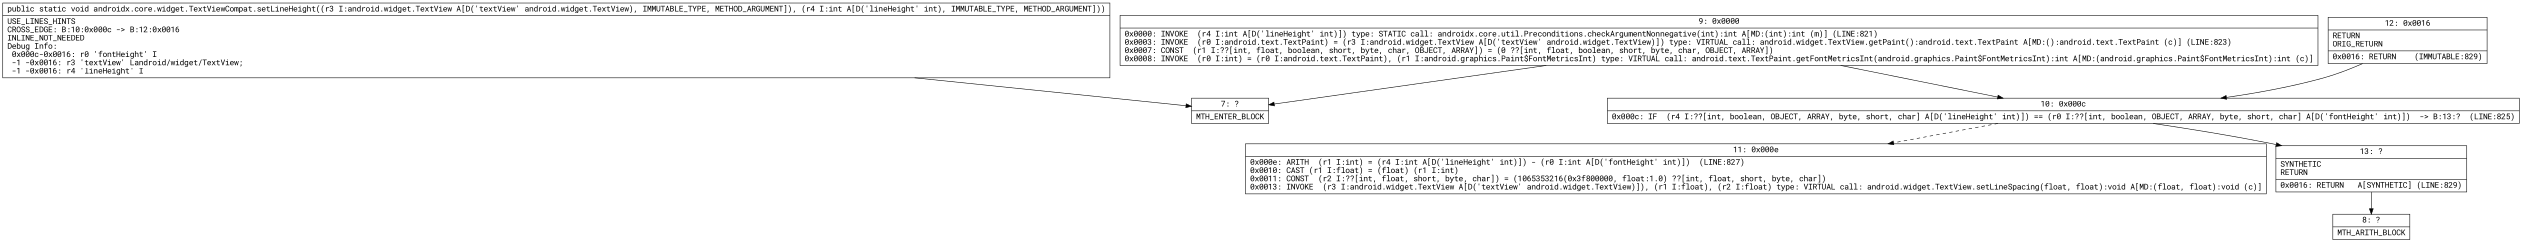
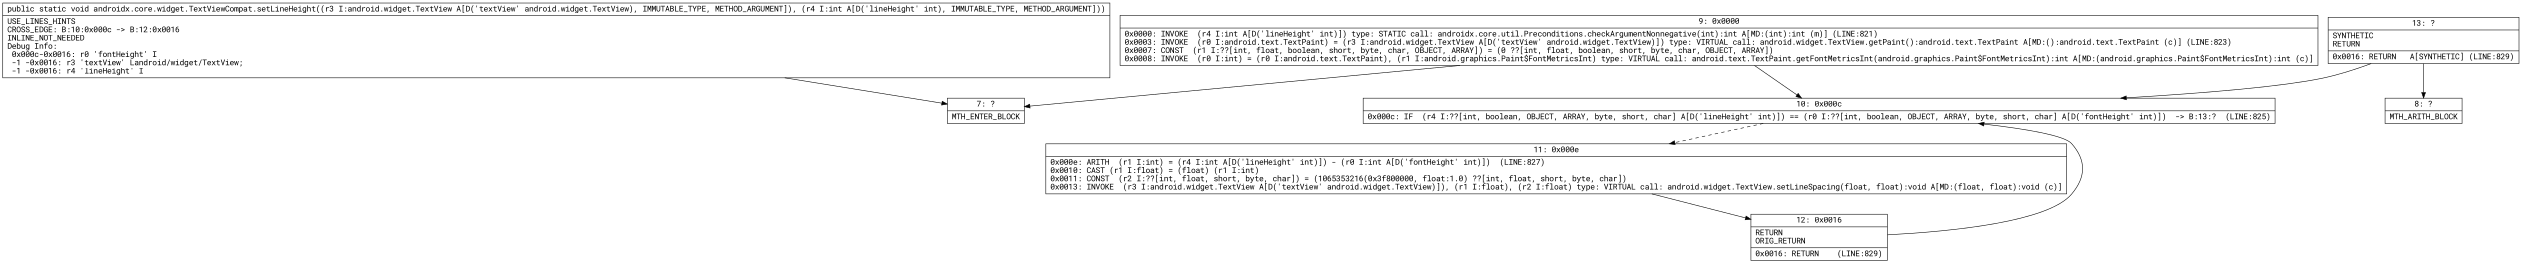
  digraph {
    fontname="Roboto Mono"
    node [fontname="Roboto Mono" shape=record]
    edge [fontname="Roboto Mono"]
    n1 [label="{7\:\ ?|MTH_ENTER_BLOCK\l}"]
    n2 [label="{9\:\ 0x0000|0x0000: INVOKE  (r4 I:int A[D('lineHeight' int)]) type: STATIC call: androidx.core.util.Preconditions.checkArgumentNonnegative(int):int A[MD:(int):int (m)] (LINE:821)\l0x0003: INVOKE  (r0 I:android.text.TextPaint) = (r3 I:android.widget.TextView A[D('textView' android.widget.TextView)]) type: VIRTUAL call: android.widget.TextView.getPaint():android.text.TextPaint A[MD:():android.text.TextPaint (c)] (LINE:823)\l0x0007: CONST  (r1 I:??[int, float, boolean, short, byte, char, OBJECT, ARRAY]) = (0 ??[int, float, boolean, short, byte, char, OBJECT, ARRAY]) \l0x0008: INVOKE  (r0 I:int) = (r0 I:android.text.TextPaint), (r1 I:android.graphics.Paint$FontMetricsInt) type: VIRTUAL call: android.text.TextPaint.getFontMetricsInt(android.graphics.Paint$FontMetricsInt):int A[MD:(android.graphics.Paint$FontMetricsInt):int (c)]\l}"]
    n3 [label="{10\:\ 0x000c|0x000c: IF  (r4 I:??[int, boolean, OBJECT, ARRAY, byte, short, char] A[D('lineHeight' int)]) == (r0 I:??[int, boolean, OBJECT, ARRAY, byte, short, char] A[D('fontHeight' int)])  \-\> B:13:?  (LINE:825)\l}"]
    n4 [label="{11\:\ 0x000e|0x000e: ARITH  (r1 I:int) = (r4 I:int A[D('lineHeight' int)]) \- (r0 I:int A[D('fontHeight' int)])  (LINE:827)\l0x0010: CAST (r1 I:float) = (float) (r1 I:int) \l0x0011: CONST  (r2 I:??[int, float, short, byte, char]) = (1065353216(0x3f800000, float:1.0) ??[int, float, short, byte, char]) \l0x0013: INVOKE  (r3 I:android.widget.TextView A[D('textView' android.widget.TextView)]), (r1 I:float), (r2 I:float) type: VIRTUAL call: android.widget.TextView.setLineSpacing(float, float):void A[MD:(float, float):void (c)]\l}"]
    n5 [label="{13\:\ ?|SYNTHETIC\lRETURN\l|0x0016: RETURN   A[SYNTHETIC] (LINE:829)\l}"]
-   n6 [label="{12\:\ 0x0016|RETURN\lORIG_RETURN\l|0x0016: RETURN    (IMMUTABLE:829)\l}"]
+   n6 [label="{12\:\ 0x0016|RETURN\lORIG_RETURN\l|0x0016: RETURN    (LINE:829)\l}"]
    n7 [label="{8\:\ ?|MTH_ARITH_BLOCK\l}"]
    n8 [label="{public static void androidx.core.widget.TextViewCompat.setLineHeight((r3 I:android.widget.TextView A[D('textView' android.widget.TextView), IMMUTABLE_TYPE, METHOD_ARGUMENT]), (r4 I:int A[D('lineHeight' int), IMMUTABLE_TYPE, METHOD_ARGUMENT]))  | USE_LINES_HINTS\lCROSS_EDGE: B:10:0x000c \-\> B:12:0x0016\lINLINE_NOT_NEEDED\lDebug Info:\l  0x000c\-0x0016: r0 'fontHeight' I\l  \-1 \-0x0016: r3 'textView' Landroid\/widget\/TextView;\l  \-1 \-0x0016: r4 'lineHeight' I\l}"]
    n2 -> n1
    n2 -> n3
    n3 -> n4 [style=dashed]
-   n3 -> n5
+   n5 -> n3
+   n4 -> n6
    n5 -> n7
    n6 -> n3
    n8 -> n1
  }
